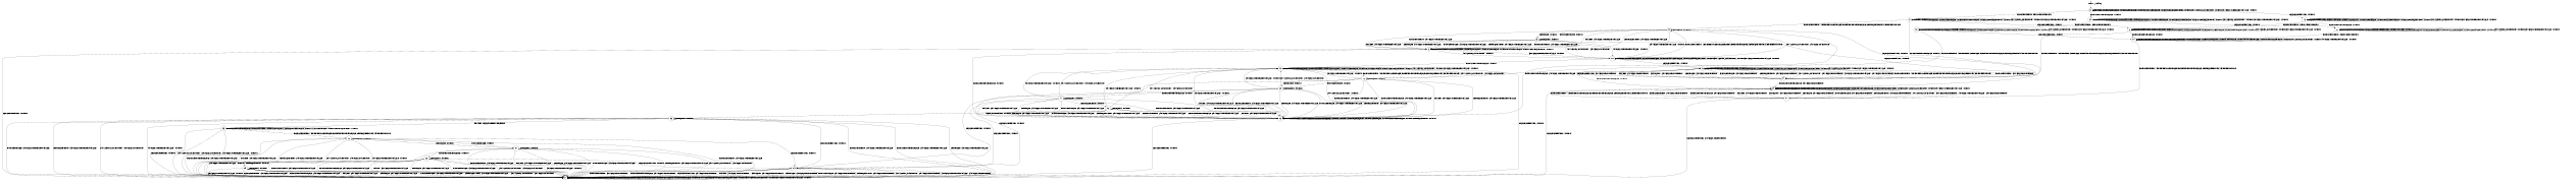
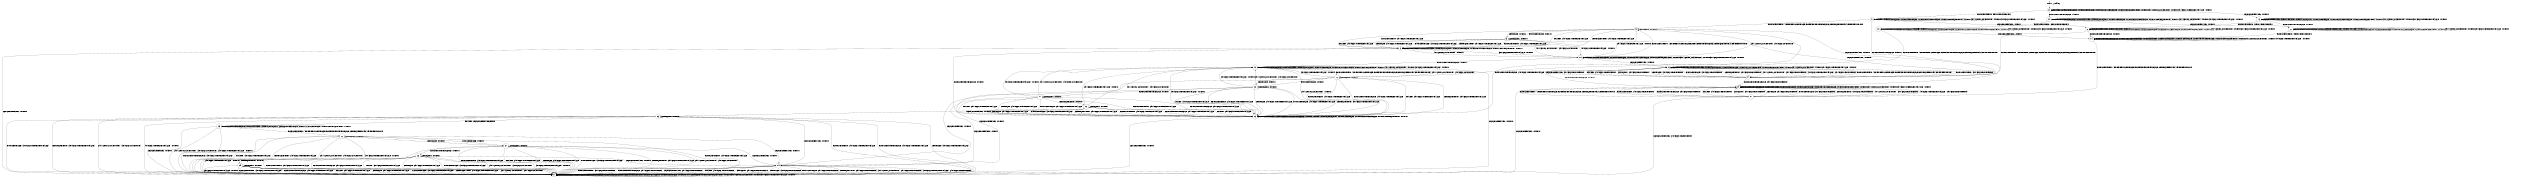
  digraph {
    fontname="DejaVu Serif"
    node [fontname="DejaVu Serif" shape=circle]
    edge [fontname="DejaVu Serif"]
    n1 [label=s0]
    n2 [label=s1]
    n3 [label=s15]
    n4 [label=s24]
    n5 [label=s2]
    n6 [label=s6]
    n7 [label=s9]
    n8 [label=s22]
    n9 [label=s21]
    n10 [label=s3]
    n11 [label=s4]
    n12 [label=s5]
    n13 [label=s10]
    n14 [label=s13]
    n15 [label=s14]
    n16 [label=s16]
    n17 [label=s7]
    n18 [label=s8]
    n19 [label=s12]
    n20 [label=s11]
    n21 [label=s19]
    n22 [label=s20]
    n23 [label=s17]
    n24 [label=s18]
    n25 [label=s23]
    n26 [label=s25]
    n27 [label=s26]
    n28 [label=s27]
    n29 [label=s28]
    n30 [label=s29]
    __start0 [height=0 shape=none width=0]
    n1 -> n1 [label="FINISHED / TIMEOUT"]
    n1 -> n1 [label="APPLICATION / TIMEOUT"]
    n1 -> n1 [label="CERTIFICATE / TIMEOUT"]
    n1 -> n1 [label="EMPTY_CERTIFICATE / TIMEOUT"]
    n1 -> n1 [label="CERTIFICATE_VERIFY / TIMEOUT"]
    n1 -> n1 [label="Alert(WARNING,CLOSE_NOTIFY) / TIMEOUT"]
    n1 -> n1 [label="Alert(FATAL,UNEXPECTED_MESSAGE) / TIMEOUT"]
    n1 -> n2 [label="ECDH_CLIENT_HELLO / HELLO_VERIFY_REQUEST"]
    n1 -> n3 [label="CHANGE_CIPHER_SPEC / TIMEOUT"]
    n1 -> n4 [label="ECDH_CLIENT_KEY_EXCHANGE / TIMEOUT"]
    n2 -> n2 [label="FINISHED / TIMEOUT"]
    n2 -> n2 [label="APPLICATION / TIMEOUT"]
    n2 -> n2 [label="CERTIFICATE / TIMEOUT"]
    n2 -> n2 [label="EMPTY_CERTIFICATE / TIMEOUT"]
    n2 -> n2 [label="CERTIFICATE_VERIFY / TIMEOUT"]
    n2 -> n2 [label="Alert(WARNING,CLOSE_NOTIFY) / TIMEOUT"]
    n2 -> n2 [label="Alert(FATAL,UNEXPECTED_MESSAGE) / TIMEOUT"]
    n2 -> n5 [label="ECDH_CLIENT_HELLO / SERVER_HELLO,CERTIFICATE,ECDHE_SERVER_KEY_EXCHANGE,CERTIFICATE_REQUEST,SERVER_HELLO_DONE"]
    n2 -> n6 [label="CHANGE_CIPHER_SPEC / TIMEOUT"]
    n2 -> n7 [label="ECDH_CLIENT_KEY_EXCHANGE / TIMEOUT"]
    n3 -> n3 [label="CHANGE_CIPHER_SPEC / TIMEOUT"]
    n3 -> n3 [label="FINISHED / TIMEOUT"]
    n3 -> n3 [label="APPLICATION / TIMEOUT"]
    n3 -> n3 [label="CERTIFICATE / TIMEOUT"]
    n3 -> n3 [label="EMPTY_CERTIFICATE / TIMEOUT"]
    n3 -> n3 [label="CERTIFICATE_VERIFY / TIMEOUT"]
    n3 -> n3 [label="Alert(WARNING,CLOSE_NOTIFY) / TIMEOUT"]
    n3 -> n3 [label="Alert(FATAL,UNEXPECTED_MESSAGE) / TIMEOUT"]
    n3 -> n6 [label="ECDH_CLIENT_HELLO / HELLO_VERIFY_REQUEST"]
    n3 -> n8 [label="ECDH_CLIENT_KEY_EXCHANGE / TIMEOUT"]
    n4 -> n4 [label="ECDH_CLIENT_KEY_EXCHANGE / TIMEOUT"]
    n4 -> n4 [label="FINISHED / TIMEOUT"]
    n4 -> n4 [label="APPLICATION / TIMEOUT"]
    n4 -> n4 [label="CERTIFICATE / TIMEOUT"]
    n4 -> n4 [label="EMPTY_CERTIFICATE / TIMEOUT"]
    n4 -> n4 [label="CERTIFICATE_VERIFY / TIMEOUT"]
    n4 -> n4 [label="Alert(WARNING,CLOSE_NOTIFY) / TIMEOUT"]
    n4 -> n4 [label="Alert(FATAL,UNEXPECTED_MESSAGE) / TIMEOUT"]
    n4 -> n8 [label="CHANGE_CIPHER_SPEC / TIMEOUT"]
    n4 -> n9 [label="ECDH_CLIENT_HELLO / HELLO_VERIFY_REQUEST"]
    n5 -> n5 [label="APPLICATION / TIMEOUT"]
    n5 -> n10 [label="ECDH_CLIENT_HELLO / Alert(FATAL,UNEXPECTED_MESSAGE)"]
    n5 -> n10 [label="FINISHED / Alert(FATAL,UNEXPECTED_MESSAGE)"]
    n5 -> n10 [label="CERTIFICATE_VERIFY / Alert(FATAL,UNEXPECTED_MESSAGE)"]
    n5 -> n11 [label="CHANGE_CIPHER_SPEC / TIMEOUT"]
    n5 -> n12 [label="CERTIFICATE / TIMEOUT"]
    n5 -> n12 [label="EMPTY_CERTIFICATE / TIMEOUT"]
    n5 -> n13 [label="Alert(WARNING,CLOSE_NOTIFY) / Alert(FATAL,CLOSE_NOTIFY)"]
    n5 -> n13 [label="Alert(FATAL,UNEXPECTED_MESSAGE) / TIMEOUT"]
    n5 -> n14 [label="ECDH_CLIENT_KEY_EXCHANGE / Alert(FATAL,UNEXPECTED_MESSAGE)"]
    n6 -> n6 [label="CHANGE_CIPHER_SPEC / TIMEOUT"]
    n6 -> n6 [label="FINISHED / TIMEOUT"]
    n6 -> n6 [label="APPLICATION / TIMEOUT"]
    n6 -> n6 [label="CERTIFICATE / TIMEOUT"]
    n6 -> n6 [label="EMPTY_CERTIFICATE / TIMEOUT"]
    n6 -> n6 [label="CERTIFICATE_VERIFY / TIMEOUT"]
    n6 -> n6 [label="Alert(WARNING,CLOSE_NOTIFY) / TIMEOUT"]
    n6 -> n6 [label="Alert(FATAL,UNEXPECTED_MESSAGE) / TIMEOUT"]
    n6 -> n11 [label="ECDH_CLIENT_HELLO / SERVER_HELLO,CERTIFICATE,ECDHE_SERVER_KEY_EXCHANGE,CERTIFICATE_REQUEST,SERVER_HELLO_DONE"]
    n6 -> n15 [label="ECDH_CLIENT_KEY_EXCHANGE / TIMEOUT"]
    n7 -> n7 [label="ECDH_CLIENT_KEY_EXCHANGE / TIMEOUT"]
    n7 -> n7 [label="FINISHED / TIMEOUT"]
    n7 -> n7 [label="APPLICATION / TIMEOUT"]
    n7 -> n7 [label="CERTIFICATE / TIMEOUT"]
    n7 -> n7 [label="EMPTY_CERTIFICATE / TIMEOUT"]
    n7 -> n7 [label="CERTIFICATE_VERIFY / TIMEOUT"]
    n7 -> n7 [label="Alert(WARNING,CLOSE_NOTIFY) / TIMEOUT"]
    n7 -> n7 [label="Alert(FATAL,UNEXPECTED_MESSAGE) / TIMEOUT"]
    n7 -> n17 [label="CHANGE_CIPHER_SPEC / TIMEOUT"]
    n7 -> n20 [label="ECDH_CLIENT_HELLO / SERVER_HELLO,CERTIFICATE,ECDHE_SERVER_KEY_EXCHANGE,CERTIFICATE_REQUEST,SERVER_HELLO_DONE"]
    n8 -> n8 [label="ECDH_CLIENT_KEY_EXCHANGE / TIMEOUT"]
    n8 -> n8 [label="CHANGE_CIPHER_SPEC / TIMEOUT"]
    n8 -> n8 [label="FINISHED / TIMEOUT"]
    n8 -> n8 [label="APPLICATION / TIMEOUT"]
    n8 -> n8 [label="CERTIFICATE / TIMEOUT"]
    n8 -> n8 [label="EMPTY_CERTIFICATE / TIMEOUT"]
    n8 -> n8 [label="CERTIFICATE_VERIFY / TIMEOUT"]
    n8 -> n8 [label="Alert(WARNING,CLOSE_NOTIFY) / TIMEOUT"]
    n8 -> n8 [label="Alert(FATAL,UNEXPECTED_MESSAGE) / TIMEOUT"]
    n8 -> n15 [label="ECDH_CLIENT_HELLO / HELLO_VERIFY_REQUEST"]
    n9 -> n9 [label="ECDH_CLIENT_KEY_EXCHANGE / TIMEOUT"]
    n9 -> n9 [label="FINISHED / TIMEOUT"]
    n9 -> n9 [label="APPLICATION / TIMEOUT"]
    n9 -> n9 [label="CERTIFICATE / TIMEOUT"]
    n9 -> n9 [label="EMPTY_CERTIFICATE / TIMEOUT"]
    n9 -> n9 [label="CERTIFICATE_VERIFY / TIMEOUT"]
    n9 -> n9 [label="Alert(WARNING,CLOSE_NOTIFY) / TIMEOUT"]
    n9 -> n9 [label="Alert(FATAL,UNEXPECTED_MESSAGE) / TIMEOUT"]
    n9 -> n15 [label="CHANGE_CIPHER_SPEC / TIMEOUT"]
    n9 -> n16 [label="ECDH_CLIENT_HELLO / SERVER_HELLO,CERTIFICATE,ECDHE_SERVER_KEY_EXCHANGE,CERTIFICATE_REQUEST,SERVER_HELLO_DONE"]
    n10 -> n10 [label="ECDH_CLIENT_HELLO / TIMEOUT"]
    n10 -> n10 [label="FINISHED / TIMEOUT"]
    n10 -> n10 [label="APPLICATION / TIMEOUT"]
    n10 -> n10 [label="CERTIFICATE / TIMEOUT"]
    n10 -> n10 [label="EMPTY_CERTIFICATE / TIMEOUT"]
    n10 -> n10 [label="CERTIFICATE_VERIFY / TIMEOUT"]
    n10 -> n13 [label="Alert(WARNING,CLOSE_NOTIFY) / TIMEOUT"]
    n10 -> n13 [label="Alert(FATAL,UNEXPECTED_MESSAGE) / TIMEOUT"]
    n10 -> n14 [label="ECDH_CLIENT_KEY_EXCHANGE / TIMEOUT"]
    n10 -> n17 [label="CHANGE_CIPHER_SPEC / TIMEOUT"]
    n11 -> n7 [label="ECDH_CLIENT_KEY_EXCHANGE / Alert(FATAL,DECRYPT_ERROR)"]
    n11 -> n18 [label="ECDH_CLIENT_HELLO / Alert(FATAL,DECRYPT_ERROR)"]
    n11 -> n18 [label="CHANGE_CIPHER_SPEC / Alert(FATAL,DECRYPT_ERROR)"]
    n11 -> n18 [label="FINISHED / Alert(FATAL,DECRYPT_ERROR)"]
    n11 -> n18 [label="APPLICATION / Alert(FATAL,DECRYPT_ERROR)"]
    n11 -> n18 [label="CERTIFICATE / Alert(FATAL,DECRYPT_ERROR)"]
    n11 -> n18 [label="EMPTY_CERTIFICATE / Alert(FATAL,DECRYPT_ERROR)"]
    n11 -> n18 [label="CERTIFICATE_VERIFY / Alert(FATAL,DECRYPT_ERROR)"]
    n11 -> n18 [label="Alert(WARNING,CLOSE_NOTIFY) / Alert(FATAL,DECRYPT_ERROR)"]
    n11 -> n18 [label="Alert(FATAL,UNEXPECTED_MESSAGE) / Alert(FATAL,DECRYPT_ERROR)"]
    n12 -> n10 [label="ECDH_CLIENT_HELLO / Alert(FATAL,UNEXPECTED_MESSAGE)"]
    n12 -> n10 [label="FINISHED / Alert(FATAL,UNEXPECTED_MESSAGE)"]
    n12 -> n10 [label="CERTIFICATE / Alert(FATAL,UNEXPECTED_MESSAGE)"]
    n12 -> n10 [label="EMPTY_CERTIFICATE / Alert(FATAL,UNEXPECTED_MESSAGE)"]
    n12 -> n10 [label="CERTIFICATE_VERIFY / Alert(FATAL,UNEXPECTED_MESSAGE)"]
    n12 -> n11 [label="CHANGE_CIPHER_SPEC / TIMEOUT"]
    n12 -> n12 [label="APPLICATION / TIMEOUT"]
    n12 -> n13 [label="Alert(WARNING,CLOSE_NOTIFY) / Alert(FATAL,CLOSE_NOTIFY)"]
    n12 -> n13 [label="Alert(FATAL,UNEXPECTED_MESSAGE) / TIMEOUT"]
    n13 -> n5 [label="ECDH_CLIENT_HELLO / SERVER_HELLO,CERTIFICATE,ECDHE_SERVER_KEY_EXCHANGE,CERTIFICATE_REQUEST,SERVER_HELLO_DONE"]
    n13 -> n13 [label="FINISHED / TIMEOUT"]
    n13 -> n13 [label="APPLICATION / TIMEOUT"]
    n13 -> n13 [label="CERTIFICATE / TIMEOUT"]
    n13 -> n13 [label="EMPTY_CERTIFICATE / TIMEOUT"]
    n13 -> n13 [label="CERTIFICATE_VERIFY / TIMEOUT"]
    n13 -> n13 [label="Alert(WARNING,CLOSE_NOTIFY) / TIMEOUT"]
    n13 -> n13 [label="Alert(FATAL,UNEXPECTED_MESSAGE) / TIMEOUT"]
    n13 -> n18 [label="CHANGE_CIPHER_SPEC / TIMEOUT"]
    n13 -> n19 [label="ECDH_CLIENT_KEY_EXCHANGE / TIMEOUT"]
    n14 -> n14 [label="ECDH_CLIENT_HELLO / TIMEOUT"]
    n14 -> n14 [label="ECDH_CLIENT_KEY_EXCHANGE / TIMEOUT"]
    n14 -> n14 [label="FINISHED / TIMEOUT"]
    n14 -> n14 [label="APPLICATION / TIMEOUT"]
    n14 -> n14 [label="CERTIFICATE / TIMEOUT"]
    n14 -> n14 [label="EMPTY_CERTIFICATE / TIMEOUT"]
    n14 -> n14 [label="CERTIFICATE_VERIFY / TIMEOUT"]
    n14 -> n17 [label="CHANGE_CIPHER_SPEC / TIMEOUT"]
    n14 -> n19 [label="Alert(WARNING,CLOSE_NOTIFY) / TIMEOUT"]
    n14 -> n19 [label="Alert(FATAL,UNEXPECTED_MESSAGE) / TIMEOUT"]
    n15 -> n15 [label="ECDH_CLIENT_KEY_EXCHANGE / TIMEOUT"]
    n15 -> n15 [label="CHANGE_CIPHER_SPEC / TIMEOUT"]
    n15 -> n15 [label="FINISHED / TIMEOUT"]
    n15 -> n15 [label="APPLICATION / TIMEOUT"]
    n15 -> n15 [label="CERTIFICATE / TIMEOUT"]
    n15 -> n15 [label="EMPTY_CERTIFICATE / TIMEOUT"]
    n15 -> n15 [label="CERTIFICATE_VERIFY / TIMEOUT"]
    n15 -> n15 [label="Alert(WARNING,CLOSE_NOTIFY) / TIMEOUT"]
    n15 -> n15 [label="Alert(FATAL,UNEXPECTED_MESSAGE) / TIMEOUT"]
    n15 -> n20 [label="ECDH_CLIENT_HELLO / SERVER_HELLO,CERTIFICATE,ECDHE_SERVER_KEY_EXCHANGE,CERTIFICATE_REQUEST,SERVER_HELLO_DONE"]
    n16 -> n14 [label="ECDH_CLIENT_HELLO / Alert(FATAL,UNEXPECTED_MESSAGE)"]
    n16 -> n14 [label="ECDH_CLIENT_KEY_EXCHANGE / Alert(FATAL,UNEXPECTED_MESSAGE)"]
    n16 -> n14 [label="FINISHED / Alert(FATAL,UNEXPECTED_MESSAGE)"]
    n16 -> n14 [label="CERTIFICATE_VERIFY / Alert(FATAL,UNEXPECTED_MESSAGE)"]
    n16 -> n16 [label="APPLICATION / TIMEOUT"]
    n16 -> n19 [label="Alert(WARNING,CLOSE_NOTIFY) / Alert(FATAL,CLOSE_NOTIFY)"]
    n16 -> n19 [label="Alert(FATAL,UNEXPECTED_MESSAGE) / TIMEOUT"]
    n16 -> n21 [label="CHANGE_CIPHER_SPEC / TIMEOUT"]
    n16 -> n22 [label="CERTIFICATE / TIMEOUT"]
    n16 -> n22 [label="EMPTY_CERTIFICATE / TIMEOUT"]
    n17 -> n17 [label="ECDH_CLIENT_HELLO / TIMEOUT"]
    n17 -> n17 [label="ECDH_CLIENT_KEY_EXCHANGE / TIMEOUT"]
    n17 -> n17 [label="CHANGE_CIPHER_SPEC / TIMEOUT"]
    n17 -> n17 [label="FINISHED / TIMEOUT"]
    n17 -> n17 [label="APPLICATION / TIMEOUT"]
    n17 -> n17 [label="CERTIFICATE / TIMEOUT"]
    n17 -> n17 [label="EMPTY_CERTIFICATE / TIMEOUT"]
    n17 -> n17 [label="CERTIFICATE_VERIFY / TIMEOUT"]
    n17 -> n17 [label="Alert(WARNING,CLOSE_NOTIFY) / TIMEOUT"]
    n17 -> n17 [label="Alert(FATAL,UNEXPECTED_MESSAGE) / TIMEOUT"]
    n18 -> n7 [label="ECDH_CLIENT_KEY_EXCHANGE / TIMEOUT"]
    n18 -> n11 [label="ECDH_CLIENT_HELLO / SERVER_HELLO,CERTIFICATE,ECDHE_SERVER_KEY_EXCHANGE,CERTIFICATE_REQUEST,SERVER_HELLO_DONE"]
    n18 -> n18 [label="CHANGE_CIPHER_SPEC / TIMEOUT"]
    n18 -> n18 [label="FINISHED / TIMEOUT"]
    n18 -> n18 [label="APPLICATION / TIMEOUT"]
    n18 -> n18 [label="CERTIFICATE / TIMEOUT"]
    n18 -> n18 [label="EMPTY_CERTIFICATE / TIMEOUT"]
    n18 -> n18 [label="CERTIFICATE_VERIFY / TIMEOUT"]
    n18 -> n18 [label="Alert(WARNING,CLOSE_NOTIFY) / TIMEOUT"]
    n18 -> n18 [label="Alert(FATAL,UNEXPECTED_MESSAGE) / TIMEOUT"]
    n19 -> n16 [label="ECDH_CLIENT_HELLO / SERVER_HELLO,CERTIFICATE,ECDHE_SERVER_KEY_EXCHANGE,CERTIFICATE_REQUEST,SERVER_HELLO_DONE"]
    n19 -> n17 [label="CHANGE_CIPHER_SPEC / TIMEOUT"]
    n19 -> n19 [label="ECDH_CLIENT_KEY_EXCHANGE / TIMEOUT"]
    n19 -> n19 [label="FINISHED / TIMEOUT"]
    n19 -> n19 [label="APPLICATION / TIMEOUT"]
    n19 -> n19 [label="CERTIFICATE / TIMEOUT"]
    n19 -> n19 [label="EMPTY_CERTIFICATE / TIMEOUT"]
    n19 -> n19 [label="CERTIFICATE_VERIFY / TIMEOUT"]
    n19 -> n19 [label="Alert(WARNING,CLOSE_NOTIFY) / TIMEOUT"]
    n19 -> n19 [label="Alert(FATAL,UNEXPECTED_MESSAGE) / TIMEOUT"]
    n20 -> n7 [label="ECDH_CLIENT_HELLO / Alert(FATAL,DECRYPT_ERROR)"]
    n20 -> n7 [label="ECDH_CLIENT_KEY_EXCHANGE / Alert(FATAL,DECRYPT_ERROR)"]
    n20 -> n7 [label="FINISHED / Alert(FATAL,DECRYPT_ERROR)"]
    n20 -> n7 [label="APPLICATION / Alert(FATAL,DECRYPT_ERROR)"]
    n20 -> n7 [label="CERTIFICATE / Alert(FATAL,DECRYPT_ERROR)"]
    n20 -> n7 [label="EMPTY_CERTIFICATE / Alert(FATAL,DECRYPT_ERROR)"]
    n20 -> n7 [label="CERTIFICATE_VERIFY / Alert(FATAL,DECRYPT_ERROR)"]
    n20 -> n7 [label="Alert(WARNING,CLOSE_NOTIFY) / Alert(FATAL,DECRYPT_ERROR)"]
    n20 -> n7 [label="Alert(FATAL,UNEXPECTED_MESSAGE) / Alert(FATAL,DECRYPT_ERROR)"]
    n20 -> n17 [label="CHANGE_CIPHER_SPEC / Alert(FATAL,DECRYPT_ERROR)"]
    n21 -> n17 [label="ECDH_CLIENT_HELLO / Alert(FATAL,DECRYPT_ERROR)"]
    n21 -> n17 [label="ECDH_CLIENT_KEY_EXCHANGE / Alert(FATAL,DECRYPT_ERROR)"]
    n21 -> n17 [label="CHANGE_CIPHER_SPEC / Alert(FATAL,DECRYPT_ERROR)"]
    n21 -> n17 [label="FINISHED / Alert(FATAL,DECRYPT_ERROR)"]
    n21 -> n17 [label="APPLICATION / Alert(FATAL,DECRYPT_ERROR)"]
    n21 -> n17 [label="CERTIFICATE / Alert(FATAL,DECRYPT_ERROR)"]
    n21 -> n17 [label="EMPTY_CERTIFICATE / Alert(FATAL,DECRYPT_ERROR)"]
    n21 -> n17 [label="CERTIFICATE_VERIFY / Alert(FATAL,DECRYPT_ERROR)"]
    n21 -> n17 [label="Alert(WARNING,CLOSE_NOTIFY) / Alert(FATAL,DECRYPT_ERROR)"]
    n21 -> n17 [label="Alert(FATAL,UNEXPECTED_MESSAGE) / Alert(FATAL,DECRYPT_ERROR)"]
    n22 -> n14 [label="ECDH_CLIENT_HELLO / Alert(FATAL,UNEXPECTED_MESSAGE)"]
    n22 -> n14 [label="FINISHED / Alert(FATAL,UNEXPECTED_MESSAGE)"]
    n22 -> n14 [label="CERTIFICATE / Alert(FATAL,UNEXPECTED_MESSAGE)"]
    n22 -> n14 [label="EMPTY_CERTIFICATE / Alert(FATAL,UNEXPECTED_MESSAGE)"]
    n22 -> n14 [label="CERTIFICATE_VERIFY / Alert(FATAL,UNEXPECTED_MESSAGE)"]
    n22 -> n19 [label="Alert(WARNING,CLOSE_NOTIFY) / Alert(FATAL,CLOSE_NOTIFY)"]
    n22 -> n19 [label="Alert(FATAL,UNEXPECTED_MESSAGE) / TIMEOUT"]
    n22 -> n21 [label="CHANGE_CIPHER_SPEC / TIMEOUT"]
    n22 -> n22 [label="APPLICATION / TIMEOUT"]
    n22 -> n23 [label="ECDH_CLIENT_KEY_EXCHANGE / TIMEOUT"]
    n23 -> n14 [label="ECDH_CLIENT_HELLO / Alert(FATAL,UNEXPECTED_MESSAGE)"]
    n23 -> n14 [label="ECDH_CLIENT_KEY_EXCHANGE / Alert(FATAL,UNEXPECTED_MESSAGE)"]
    n23 -> n14 [label="FINISHED / Alert(FATAL,UNEXPECTED_MESSAGE)"]
    n23 -> n14 [label="CERTIFICATE / Alert(FATAL,UNEXPECTED_MESSAGE)"]
    n23 -> n14 [label="EMPTY_CERTIFICATE / Alert(FATAL,UNEXPECTED_MESSAGE)"]
    n23 -> n19 [label="Alert(WARNING,CLOSE_NOTIFY) / Alert(FATAL,CLOSE_NOTIFY)"]
    n23 -> n19 [label="Alert(FATAL,UNEXPECTED_MESSAGE) / TIMEOUT"]
    n23 -> n21 [label="CHANGE_CIPHER_SPEC / TIMEOUT"]
    n23 -> n23 [label="APPLICATION / TIMEOUT"]
    n23 -> n24 [label="CERTIFICATE_VERIFY / TIMEOUT"]
    n24 -> n14 [label="ECDH_CLIENT_HELLO / Alert(FATAL,UNEXPECTED_MESSAGE)"]
    n24 -> n14 [label="ECDH_CLIENT_KEY_EXCHANGE / Alert(FATAL,UNEXPECTED_MESSAGE)"]
    n24 -> n14 [label="FINISHED / Alert(FATAL,UNEXPECTED_MESSAGE)"]
    n24 -> n14 [label="CERTIFICATE / Alert(FATAL,UNEXPECTED_MESSAGE)"]
    n24 -> n14 [label="EMPTY_CERTIFICATE / Alert(FATAL,UNEXPECTED_MESSAGE)"]
    n24 -> n14 [label="CERTIFICATE_VERIFY / Alert(FATAL,UNEXPECTED_MESSAGE)"]
    n24 -> n19 [label="Alert(WARNING,CLOSE_NOTIFY) / Alert(FATAL,CLOSE_NOTIFY)"]
    n24 -> n19 [label="Alert(FATAL,UNEXPECTED_MESSAGE) / TIMEOUT"]
    n24 -> n24 [label="APPLICATION / TIMEOUT"]
    n24 -> n25 [label="CHANGE_CIPHER_SPEC / TIMEOUT"]
    n25 -> n17 [label="ECDH_CLIENT_HELLO / Alert(FATAL,UNEXPECTED_MESSAGE)"]
    n25 -> n17 [label="ECDH_CLIENT_KEY_EXCHANGE / Alert(FATAL,UNEXPECTED_MESSAGE)"]
    n25 -> n17 [label="CERTIFICATE / Alert(FATAL,UNEXPECTED_MESSAGE)"]
    n25 -> n17 [label="EMPTY_CERTIFICATE / Alert(FATAL,UNEXPECTED_MESSAGE)"]
    n25 -> n17 [label="CERTIFICATE_VERIFY / Alert(FATAL,UNEXPECTED_MESSAGE)"]
    n25 -> n17 [label="Alert(WARNING,CLOSE_NOTIFY) / Alert(FATAL,CLOSE_NOTIFY)"]
    n25 -> n17 [label="Alert(FATAL,UNEXPECTED_MESSAGE) / TIMEOUT"]
    n25 -> n21 [label="CHANGE_CIPHER_SPEC / TIMEOUT"]
    n25 -> n25 [label="APPLICATION / TIMEOUT"]
    n25 -> n26 [label="FINISHED / CHANGE_CIPHER_SPEC,ERROR"]
    n26 -> n17 [label="CHANGE_CIPHER_SPEC / TIMEOUT"]
    n26 -> n17 [label="Alert(WARNING,CLOSE_NOTIFY) / Alert(FATAL,CLOSE_NOTIFY)"]
    n26 -> n17 [label="Alert(FATAL,UNEXPECTED_MESSAGE) / TIMEOUT"]
    n26 -> n26 [label="ECDH_CLIENT_KEY_EXCHANGE / TIMEOUT"]
    n26 -> n26 [label="FINISHED / TIMEOUT"]
    n26 -> n26 [label="APPLICATION / APPLICATION"]
    n26 -> n26 [label="CERTIFICATE / TIMEOUT"]
    n26 -> n26 [label="EMPTY_CERTIFICATE / TIMEOUT"]
    n26 -> n26 [label="CERTIFICATE_VERIFY / TIMEOUT"]
    n26 -> n27 [label="ECDH_CLIENT_HELLO / SERVER_HELLO,CERTIFICATE,ECDHE_SERVER_KEY_EXCHANGE,CERTIFICATE_REQUEST,SERVER_HELLO_DONE"]
    n27 -> n17 [label="ECDH_CLIENT_HELLO / Alert(FATAL,UNEXPECTED_MESSAGE)"]
    n27 -> n17 [label="ECDH_CLIENT_KEY_EXCHANGE / Alert(FATAL,UNEXPECTED_MESSAGE)"]
    n27 -> n17 [label="FINISHED / Alert(FATAL,UNEXPECTED_MESSAGE)"]
    n27 -> n17 [label="CERTIFICATE_VERIFY / Alert(FATAL,UNEXPECTED_MESSAGE)"]
    n27 -> n17 [label="Alert(WARNING,CLOSE_NOTIFY) / Alert(FATAL,CLOSE_NOTIFY)"]
    n27 -> n17 [label="Alert(FATAL,UNEXPECTED_MESSAGE) / TIMEOUT"]
    n27 -> n21 [label="CHANGE_CIPHER_SPEC / TIMEOUT"]
    n27 -> n27 [label="APPLICATION / TIMEOUT"]
    n27 -> n28 [label="CERTIFICATE / TIMEOUT"]
    n27 -> n28 [label="EMPTY_CERTIFICATE / TIMEOUT"]
    n28 -> n17 [label="ECDH_CLIENT_HELLO / Alert(FATAL,UNEXPECTED_MESSAGE)"]
    n28 -> n17 [label="FINISHED / Alert(FATAL,UNEXPECTED_MESSAGE)"]
    n28 -> n17 [label="CERTIFICATE / Alert(FATAL,UNEXPECTED_MESSAGE)"]
    n28 -> n17 [label="EMPTY_CERTIFICATE / Alert(FATAL,UNEXPECTED_MESSAGE)"]
    n28 -> n17 [label="CERTIFICATE_VERIFY / Alert(FATAL,UNEXPECTED_MESSAGE)"]
    n28 -> n17 [label="Alert(WARNING,CLOSE_NOTIFY) / Alert(FATAL,CLOSE_NOTIFY)"]
    n28 -> n17 [label="Alert(FATAL,UNEXPECTED_MESSAGE) / TIMEOUT"]
+   n28 -> n21 [label="CHANGE_CIPHER_SPEC / TIMEOUT"]
    n28 -> n28 [label="APPLICATION / TIMEOUT"]
    n28 -> n29 [label="ECDH_CLIENT_KEY_EXCHANGE / TIMEOUT"]
    n29 -> n17 [label="ECDH_CLIENT_HELLO / Alert(FATAL,UNEXPECTED_MESSAGE)"]
    n29 -> n17 [label="ECDH_CLIENT_KEY_EXCHANGE / Alert(FATAL,UNEXPECTED_MESSAGE)"]
    n29 -> n17 [label="FINISHED / Alert(FATAL,UNEXPECTED_MESSAGE)"]
    n29 -> n17 [label="CERTIFICATE / Alert(FATAL,UNEXPECTED_MESSAGE)"]
    n29 -> n17 [label="EMPTY_CERTIFICATE / Alert(FATAL,UNEXPECTED_MESSAGE)"]
    n29 -> n17 [label="Alert(WARNING,CLOSE_NOTIFY) / Alert(FATAL,CLOSE_NOTIFY)"]
    n29 -> n17 [label="Alert(FATAL,UNEXPECTED_MESSAGE) / TIMEOUT"]
    n29 -> n21 [label="CHANGE_CIPHER_SPEC / TIMEOUT"]
    n29 -> n29 [label="APPLICATION / TIMEOUT"]
    n29 -> n30 [label="CERTIFICATE_VERIFY / TIMEOUT"]
    n30 -> n17 [label="ECDH_CLIENT_HELLO / Alert(FATAL,UNEXPECTED_MESSAGE)"]
    n30 -> n17 [label="ECDH_CLIENT_KEY_EXCHANGE / Alert(FATAL,UNEXPECTED_MESSAGE)"]
    n30 -> n17 [label="FINISHED / Alert(FATAL,UNEXPECTED_MESSAGE)"]
    n30 -> n17 [label="CERTIFICATE / Alert(FATAL,UNEXPECTED_MESSAGE)"]
    n30 -> n17 [label="EMPTY_CERTIFICATE / Alert(FATAL,UNEXPECTED_MESSAGE)"]
    n30 -> n17 [label="CERTIFICATE_VERIFY / Alert(FATAL,UNEXPECTED_MESSAGE)"]
    n30 -> n17 [label="Alert(WARNING,CLOSE_NOTIFY) / Alert(FATAL,CLOSE_NOTIFY)"]
    n30 -> n17 [label="Alert(FATAL,UNEXPECTED_MESSAGE) / TIMEOUT"]
    n30 -> n30 [label="APPLICATION / TIMEOUT"]
    __start0 -> n1
    __start0 -> __start0 [label="Self loop"]
  }
